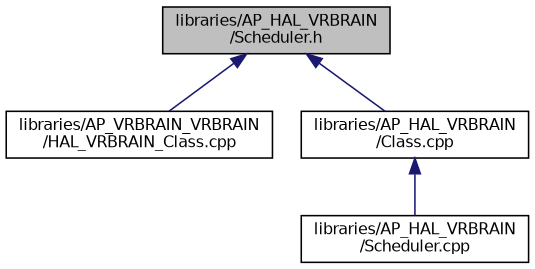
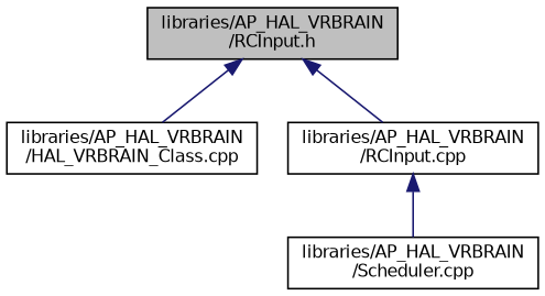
  digraph {
    node [color=black fillcolor=white fontname=Helvetica fontsize=10 shape=record style=filled]
    edge [color=midnightblue dir=back fontname=Helvetica fontsize=10 labelfontname=Helvetica labelfontsize=10 style=solid]
-   n1 [fillcolor=grey75 fontcolor=black height=0.2 label="libraries/AP_HAL_VRBRAIN\l/Scheduler.h" width=0.4]
-   n2 [height=0.2 label="libraries/AP_VRBRAIN_VRBRAIN\l/HAL_VRBRAIN_Class.cpp" width=0.4]
-   n3 [height=0.2 label="libraries/AP_HAL_VRBRAIN\l/Class.cpp" width=0.4]
+   n1 [fillcolor=grey75 fontcolor=black height=0.2 label="libraries/AP_HAL_VRBRAIN\l/RCInput.h" width=0.4]
+   n2 [height=0.2 label="libraries/AP_HAL_VRBRAIN\l/HAL_VRBRAIN_Class.cpp" width=0.4]
+   n3 [height=0.2 label="libraries/AP_HAL_VRBRAIN\l/RCInput.cpp" width=0.4]
    n4 [height=0.2 label="libraries/AP_HAL_VRBRAIN\l/Scheduler.cpp" width=0.4]
    n1 -> n2
    n1 -> n3
    n3 -> n4
  }
